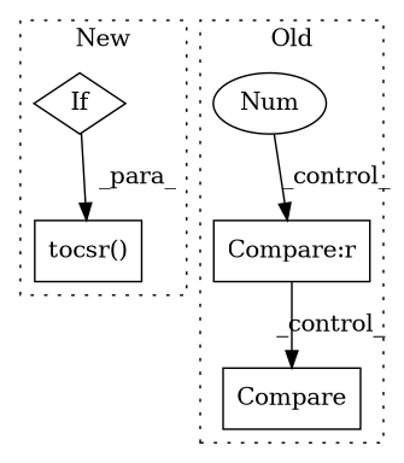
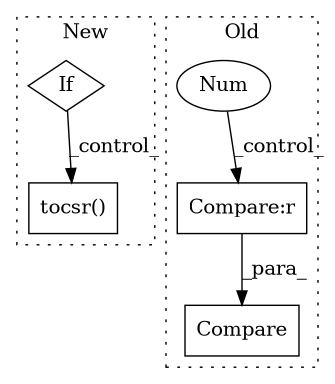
  digraph {
    node [shape=box]
    n1 [a=75 l=28 label="tocsr()" s=2515]
    n2 [a=96 l=3 label=If s=1939 shape=diamond]
    n3 [a=63 l="36,0" label=Compare s="2502,0"]
    n4 [a=40 l=19 label="Compare:r" s=2518]
    n5 [a=76 l=1 label=Num s=2536 shape=ellipse]
    subgraph cluster_1 {
      label=New
      style=dotted
      n1
      n2
    }
    subgraph cluster_2 {
      label=Old
      style=dotted
      n3
      n4
      n5
    }
-   n2 -> n1 [label=_para_]
-   n4 -> n3 [label=_control_]
+   n2 -> n1 [label=_control_]
+   n4 -> n3 [label=_para_]
    n5 -> n4 [label=_control_]
  }
